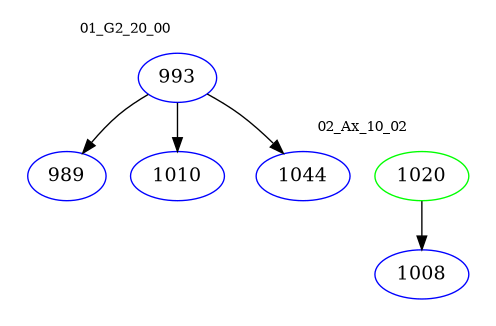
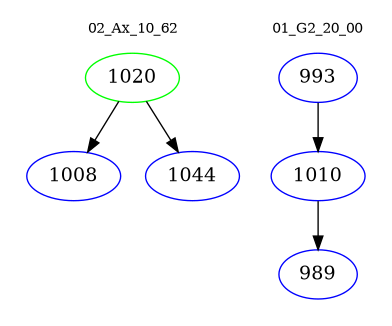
  digraph {
    node [color=blue]
    edge [color=black]
    n1 [color=green label=1020]
    n2 [label=1008]
    n3 [label=1044]
    n4 [label=993]
    n5 [label=989]
    n6 [label=1010]
    subgraph cluster_1 {
      color=white
      fontsize=10
-     label="02_Ax_10_02"
+     label="02_Ax_10_62"
      n1
      n2
      n3
    }
    subgraph cluster_2 {
      color=white
      fontsize=10
      label="01_G2_20_00"
      n4
      n5
      n6
    }
    n1 -> n2
-   n4 -> n3
-   n4 -> n5
+   n1 -> n3
+   n6 -> n5
    n4 -> n6
  }
